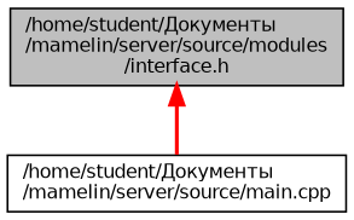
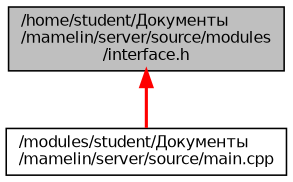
  digraph {
    node [color=black fontname=Helvetica fontsize=10 shape=record style=filled]
    n1 [fillcolor=grey75 fontcolor=black height=0.2 label="/home/student/Документы\l/mamelin/server/source/modules\l/interface.h" width=0.4]
-   n2 [fillcolor=white height=0.2 label="/home/student/Документы\l/mamelin/server/source/main.cpp" width=0.4]
+   n2 [fillcolor=white height=0.2 label="/modules/student/Документы\l/mamelin/server/source/main.cpp" width=0.4]
    n1 -> n2 [color=red dir=back fontname=Helvetica fontsize=10 labelfontname=Helvetica labelfontsize=10 style=bold]
  }
